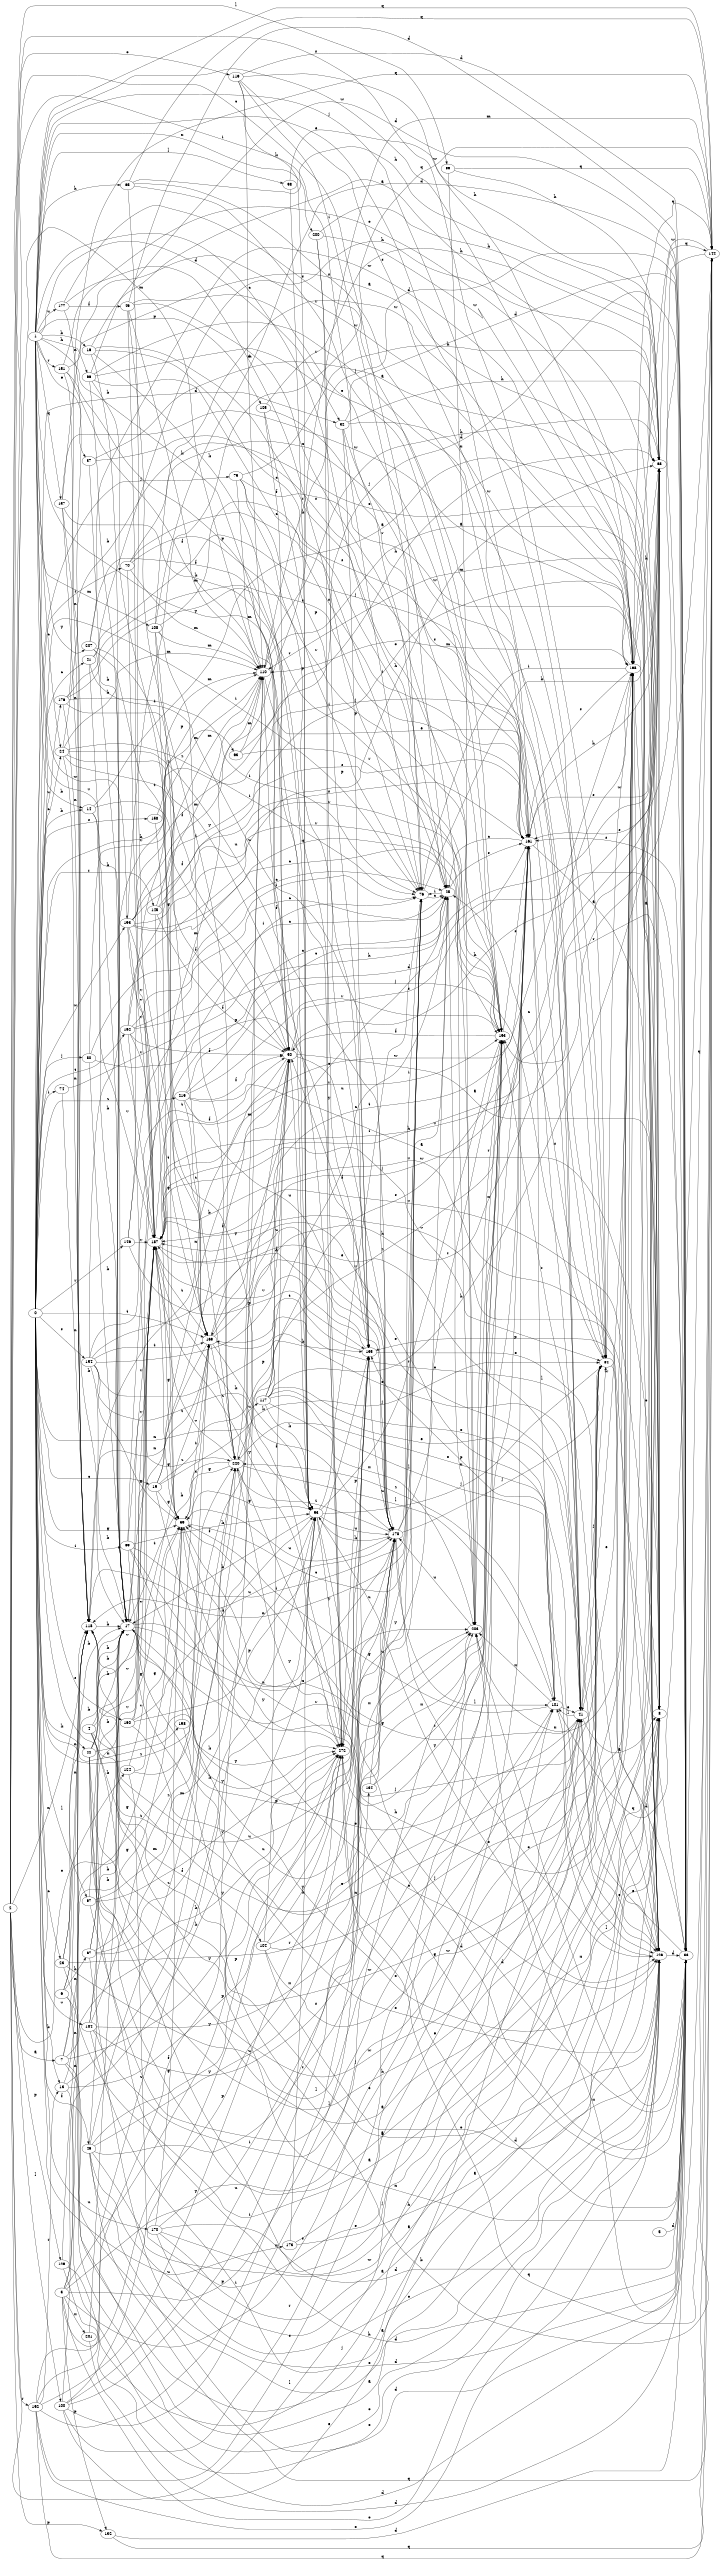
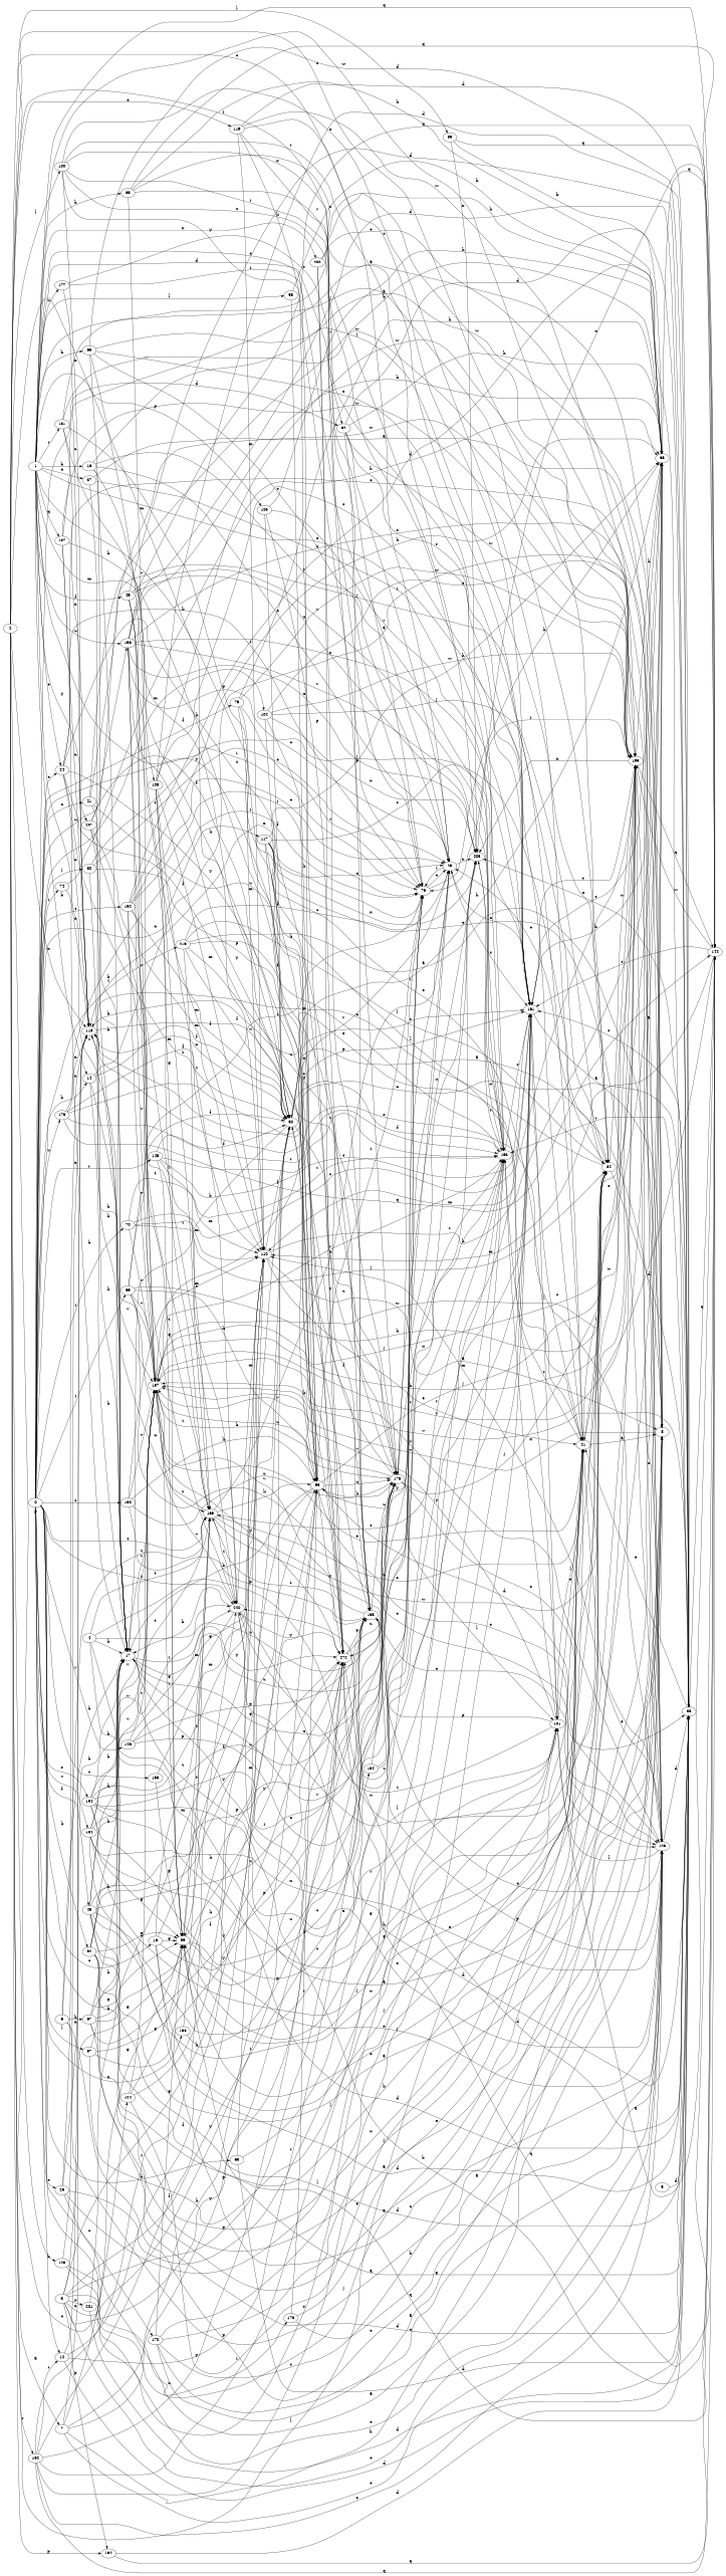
  strict digraph {
    rankdir=LR
    0
-   12 [label=13]
+   12
    14
    19
    21
    23
    24
    32
    46
    59
    63
    69
    70
    74
    76
    79
    80
-   92 [label=22]
+   92
    97
    104
    117
    145
    146
    154
    158
    160
    162
    169
    170
    173
    176
    184
    193
    198
    219
    220
    118
    135
    33
    50
    187
    8
    17
    84
    126
    178
    68
    101
    153
    n50 [label=272]
    110
    195
    161
    144
    25
    41
    93
    203
    1
    16
    37
    49
    65
    66
    98
    108
    n67 [label=125]
    137
    151
    177
    200
    207
    2
    7
    99
    100
    119
    124
    129
    132
    152
    3
    134
    201
    4
    5
    6
    67
    0 -> 12 [label=b]
    0 -> 14 [label=b]
    0 -> 19 [label=c]
    0 -> 21 [label=c]
    0 -> 23 [label=c]
    0 -> 24 [label=c]
    0 -> 32 [label=d]
    0 -> 46 [label=f]
    0 -> 59 [label=g]
    0 -> 63 [label=h]
    0 -> 69 [label=i]
    0 -> 70 [label=i]
    0 -> 74 [label=i]
    0 -> 76 [label=i]
    0 -> 79 [label=j]
    0 -> 80 [label=j]
    0 -> 92 [label=k]
    0 -> 97 [label=l]
    0 -> 104 [label=m]
    0 -> 117 [label=n]
    0 -> 145 [label=r]
    0 -> 146 [label=r]
    0 -> 154 [label=s]
    0 -> 158 [label=s]
    0 -> 160 [label=s]
    0 -> 162 [label=t]
    0 -> 169 [label=t]
    0 -> 170 [label=u]
    0 -> 173 [label=u]
    0 -> 176 [label=u]
    0 -> 184 [label=v]
    0 -> 193 [label=w]
    0 -> 198 [label=x]
    0 -> 219 [label=z]
    0 -> 220 [label=z]
    12 -> 118 [label=n]
    12 -> 135 [label=p]
    12 -> 33 [label=d]
    12 -> 50 [label=f]
    14 -> 50 [label=f]
    14 -> 187 [label=v]
    14 -> 8 [label=a]
    14 -> 17 [label=b]
    19 -> 59 [label=g]
    19 -> 169 [label=t]
    19 -> 135 [label=p]
    19 -> 50 [label=f]
    19 -> 84 [label=j]
    19 -> 126 [label=o]
    21 -> 17 [label=b]
    21 -> 84 [label=j]
    21 -> 178 [label=u]
    21 -> 68 [label=h]
    23 -> 118 [label=n]
    23 -> 8 [label=a]
    23 -> 17 [label=b]
    23 -> 101 [label=l]
    23 -> 153 [label=r]
    24 -> 76 [label=i]
    24 -> 118 [label=n]
    24 -> 50 [label=f]
    24 -> 126 [label=o]
    24 -> 178 [label=u]
    24 -> n50 [label=y]
    24 -> 110 [label=m]
-   32 -> 76 [label=i]
+   32 -> 25 [label=i]
    32 -> 135 [label=p]
    32 -> 33 [label=d]
    32 -> 68 [label=h]
    32 -> 195 [label=w]
    32 -> 161 [label=s]
    46 -> 220 [label=z]
    46 -> 135 [label=p]
    46 -> 33 [label=d]
    46 -> 8 [label=a]
    46 -> 17 [label=b]
    46 -> 178 [label=u]
    46 -> 153 [label=r]
    46 -> 195 [label=w]
    46 -> 144 [label=q]
    59 -> 169 [label=t]
    59 -> 84 [label=j]
    59 -> 178 [label=u]
    59 -> n50 [label=y]
    59 -> 25 [label=c]
    63 -> 33 [label=d]
    63 -> 153 [label=r]
    63 -> 110 [label=m]
    69 -> 76 [label=i]
    69 -> 50 [label=f]
    69 -> 187 [label=v]
    69 -> 126 [label=o]
    69 -> 68 [label=h]
    69 -> 41 [label=e]
    69 -> 93 [label=k]
    70 -> 187 [label=v]
    70 -> 84 [label=j]
    70 -> 153 [label=r]
    70 -> 110 [label=m]
    70 -> 161 [label=s]
    74 -> 118 [label=n]
    74 -> 68 [label=h]
    76 -> 118 [label=n]
    76 -> 68 [label=h]
    76 -> 25 [label=c]
    79 -> 76 [label=i]
    79 -> 135 [label=p]
    79 -> 68 [label=h]
    79 -> 110 [label=m]
    79 -> 195 [label=w]
    80 -> 135 [label=p]
    80 -> 17 [label=b]
    80 -> 84 [label=j]
    80 -> 25 [label=c]
    92 -> 59 [label=g]
    92 -> 33 [label=d]
    92 -> 187 [label=v]
    92 -> 8 [label=a]
    92 -> 17 [label=b]
    92 -> 68 [label=h]
    92 -> n50 [label=y]
    92 -> 195 [label=w]
    97 -> 17 [label=b]
    97 -> 101 [label=l]
    97 -> n50 [label=y]
    97 -> 93 [label=k]
    104 -> 50 [label=f]
    104 -> 84 [label=j]
    104 -> 126 [label=o]
    104 -> n50 [label=y]
    104 -> 195 [label=w]
    104 -> 203 [label=x]
    117 -> 50 [label=f]
    117 -> 126 [label=o]
    117 -> 68 [label=h]
    117 -> 101 [label=l]
    117 -> 161 [label=s]
    117 -> 25 [label=c]
    117 -> 41 [label=e]
    117 -> 93 [label=k]
    117 -> 203 [label=x]
    145 -> 59 [label=g]
    145 -> 50 [label=f]
    145 -> 153 [label=r]
    145 -> 110 [label=m]
    145 -> 161 [label=s]
    146 -> 135 [label=p]
    146 -> 187 [label=v]
    146 -> 110 [label=m]
    146 -> 25 [label=c]
    154 -> 59 [label=g]
    154 -> 76 [label=i]
    154 -> 169 [label=t]
    154 -> 17 [label=b]
    154 -> 126 [label=o]
    154 -> 178 [label=u]
    154 -> 68 [label=h]
    154 -> 110 [label=p]
    154 -> 41 [label=e]
    158 -> 59 [label=g]
    158 -> 110 [label=m]
    160 -> 135 [label=p]
    160 -> 187 [label=v]
    160 -> 178 [label=u]
    160 -> 110 [label=m]
    160 -> 93 [label=k]
    162 -> 76 [label=i]
    162 -> 220 [label=z]
    162 -> 33 [label=d]
    162 -> 50 [label=f]
    162 -> 187 [label=v]
    162 -> 68 [label=h]
    162 -> 110 [label=m]
    162 -> 25 [label=c]
    169 -> 220 [label=z]
    169 -> 118 [label=n]
    169 -> 126 [label=o]
    169 -> 195 [label=w]
    169 -> 25 [label=c]
    169 -> 41 [label=e]
    169 -> 93 [label=k]
    170 -> 59 [label=g]
    170 -> 8 [label=a]
    170 -> 84 [label=j]
    170 -> 126 [label=o]
    170 -> 68 [label=h]
    170 -> 41 [label=e]
    173 -> 8 [label=a]
    173 -> 41 [label=e]
    173 -> 93 [label=k]
    176 -> 76 [label=i]
    176 -> 118 [label=n]
    176 -> 50 [label=f]
    176 -> 153 [label=r]
    176 -> 161 [label=s]
    176 -> 144 [label=q]
    184 -> 220 [label=z]
    184 -> 33 [label=d]
    184 -> 187 [label=v]
    184 -> 17 [label=b]
    184 -> 84 [label=j]
    184 -> 161 [label=s]
    184 -> 203 [label=x]
    193 -> 169 [label=t]
    193 -> 33 [label=d]
    193 -> 187 [label=v]
    193 -> 126 [label=o]
    193 -> 68 [label=h]
    193 -> 153 [label=r]
    193 -> n50 [label=y]
    193 -> 161 [label=s]
    193 -> 144 [label=q]
    193 -> 25 [label=c]
    193 -> 203 [label=x]
    198 -> 169 [label=t]
    198 -> 135 [label=p]
    219 -> 169 [label=t]
    219 -> 50 [label=f]
    219 -> 8 [label=a]
    219 -> 84 [label=j]
    219 -> 178 [label=u]
    219 -> 153 [label=r]
    219 -> 25 [label=c]
    220 -> 59 [label=g]
    220 -> 33 [label=d]
    220 -> 187 [label=v]
    220 -> 17 [label=b]
    220 -> 126 [label=o]
    220 -> 101 [label=l]
    220 -> n50 [label=y]
    220 -> 110 [label=m]
    118 -> 17 [label=b]
    118 -> 126 [label=o]
    118 -> 178 [label=u]
    118 -> 41 [label=e]
    135 -> 169 [label=t]
    135 -> 187 [label=v]
    135 -> 126 [label=o]
    135 -> 178 [label=u]
    33 -> 59 [label=g]
    33 -> 118 [label=n]
    33 -> 187 [label=v]
    33 -> 153 [label=r]
    33 -> 161 [label=s]
    33 -> 144 [label=q]
    33 -> 41 [label=e]
    33 -> 203 [label=x]
    50 -> 118 [label=n]
    50 -> 8 [label=a]
    50 -> 17 [label=b]
    50 -> 178 [label=u]
    50 -> 68 [label=h]
    50 -> 161 [label=s]
    50 -> 93 [label=k]
    187 -> 59 [label=g]
    187 -> 169 [label=t]
    187 -> 84 [label=j]
    187 -> 178 [label=u]
    187 -> 68 [label=h]
    187 -> 153 [label=r]
    187 -> n50 [label=y]
    187 -> 195 [label=w]
    187 -> 25 [label=c]
    187 -> 93 [label=k]
    8 -> 187 [label=v]
    17 -> 187 [label=v]
    17 -> 126 [label=o]
    17 -> 178 [label=u]
    17 -> 153 [label=r]
    17 -> n50 [label=y]
    17 -> 203 [label=x]
    84 -> 118 [label=n]
    84 -> 33 [label=d]
    84 -> 195 [label=w]
    84 -> 25 [label=c]
    126 -> 135 [label=p]
    126 -> 33 [label=d]
    126 -> 187 [label=v]
    126 -> 101 [label=l]
    126 -> 110 [label=m]
    126 -> 41 [label=e]
    178 -> 76 [label=i]
-   178 -> 220 [label=z]
    178 -> 50 [label=f]
    178 -> 187 [label=v]
    178 -> 84 [label=j]
    178 -> 126 [label=o]
    178 -> 101 [label=l]
    178 -> 153 [label=r]
    178 -> 93 [label=k]
    68 -> 161 [label=s]
    68 -> 144 [label=q]
    101 -> 59 [label=g]
    101 -> 220 [label=z]
    101 -> 135 [label=p]
    101 -> 187 [label=v]
    101 -> 144 [label=q]
    101 -> 41 [label=e]
-   101 -> 203 [label=x]
+   101 -> 153 [label=x]
    153 -> 50 [label=f]
    153 -> 161 [label=s]
    153 -> 203 [label=x]
    n50 -> 135 [label=p]
    n50 -> 33 [label=d]
    n50 -> 178 [label=u]
    n50 -> 144 [label=q]
    110 -> 50 [label=f]
    110 -> 8 [label=a]
    110 -> 68 [label=h]
    110 -> 41 [label=e]
    195 -> 76 [label=i]
    195 -> 8 [label=a]
    195 -> 126 [label=o]
    195 -> 68 [label=h]
    195 -> 110 [label=m]
    195 -> 161 [label=s]
    195 -> 144 [label=q]
    195 -> 41 [label=e]
    195 -> 203 [label=x]
    161 -> 169 [label=t]
    161 -> 220 [label=z]
    161 -> 8 [label=a]
    161 -> 68 [label=h]
    161 -> 101 [label=l]
    161 -> n50 [label=y]
    161 -> 25 [label=c]
    144 -> 187 [label=v]
    144 -> 17 [label=b]
    144 -> 110 [label=m]
    144 -> 195 [label=w]
    144 -> 161 [label=s]
    144 -> 203 [label=x]
    25 -> 76 [label=i]
    25 -> n50 [label=y]
    25 -> 161 [label=s]
    25 -> 203 [label=x]
    41 -> 59 [label=g]
    41 -> 8 [label=a]
    41 -> 84 [label=j]
    41 -> 101 [label=l]
    41 -> 153 [label=r]
    41 -> 195 [label=w]
    41 -> 161 [label=s]
    93 -> 59 [label=g]
    93 -> 76 [label=i]
    93 -> 33 [label=d]
    93 -> 17 [label=b]
    93 -> 84 [label=j]
    93 -> 126 [label=o]
    93 -> 178 [label=u]
    93 -> 153 [label=r]
    93 -> n50 [label=y]
    203 -> 178 [label=u]
    203 -> 153 [label=r]
    1 -> 14 [label=b]
    1 -> 24 [label=c]
    1 -> 32 [label=d]
    1 -> 193 [label=w]
    1 -> 187 [label=v]
    1 -> 84 [label=j]
    1 -> n50 [label=y]
    1 -> 195 [label=w]
    1 -> 144 [label=q]
    1 -> 25 [label=c]
    1 -> 41 [label=e]
    1 -> 93 [label=k]
    1 -> 16 [label=b]
    1 -> 37 [label=e]
-   177 -> 49 [label=f]
+   1 -> 49 [label=f]
    1 -> 65 [label=h]
    1 -> 66 [label=h]
    1 -> 98 [label=l]
    1 -> 108 [label=m]
    1 -> n67 [label=p]
    1 -> 137 [label=q]
    1 -> 151 [label=r]
    1 -> 177 [label=u]
    1 -> 200 [label=x]
    1 -> 207 [label=y]
    16 -> 8 [label=a]
    16 -> 17 [label=b]
    16 -> 153 [label=r]
    16 -> 25 [label=c]
    16 -> 93 [label=k]
    37 -> 8 [label=a]
    37 -> 17 [label=b]
    37 -> 161 [label=s]
    49 -> 220 [label=z]
    49 -> 33 [label=d]
    49 -> 187 [label=v]
    49 -> 153 [label=r]
    49 -> 110 [label=m]
    49 -> 203 [label=x]
    65 -> 187 [label=v]
    65 -> 68 [label=h]
    65 -> 153 [label=r]
    65 -> 161 [label=s]
    65 -> 144 [label=q]
    66 -> 169 [label=t]
    66 -> 33 [label=d]
    66 -> 17 [label=b]
    66 -> 84 [label=j]
    66 -> 25 [label=c]
    66 -> 41 [label=e]
    98 -> 68 [label=h]
    98 -> 93 [label=k]
    108 -> 59 [label=g]
    108 -> 169 [label=t]
    108 -> 220 [label=z]
    108 -> 33 [label=d]
    108 -> 110 [label=m]
    108 -> 195 [label=w]
    108 -> 161 [label=s]
    n67 -> 135 [label=p]
    n67 -> 50 [label=f]
    n67 -> 68 [label=h]
    n67 -> 153 [label=r]
    137 -> 118 [label=n]
    137 -> 8 [label=a]
    137 -> 17 [label=b]
    137 -> 195 [label=w]
    137 -> 93 [label=k]
    151 -> 118 [label=n]
    151 -> 135 [label=p]
    151 -> 50 [label=f]
    151 -> 126 [label=o]
    151 -> 195 [label=w]
    177 -> 76 [label=i]
    177 -> 118 [label=n]
    177 -> 161 [label=s]
    200 -> 135 [label=p]
    200 -> 68 [label=h]
    200 -> n50 [label=y]
    200 -> 195 [label=w]
    207 -> 169 [label=t]
    207 -> 220 [label=z]
    207 -> 50 [label=f]
    207 -> 17 [label=b]
    207 -> 195 [label=w]
    2 -> 76 [label=i]
    2 -> 118 [label=n]
    2 -> 84 [label=s]
    2 -> 101 [label=l]
    2 -> 110 [label=m]
    2 -> 25 [label=c]
    2 -> 7 [label=a]
    2 -> 99 [label=l]
    2 -> 100 [label=l]
    2 -> 119 [label=o]
    2 -> 124 [label=o]
    2 -> 129 [label=p]
    2 -> 132 [label=p]
    2 -> 152 [label=r]
    7 -> 59 [label=g]
    7 -> 118 [label=n]
    7 -> 126 [label=o]
    7 -> 68 [label=h]
    7 -> n50 [label=y]
    7 -> 93 [label=k]
    99 -> 68 [label=h]
    99 -> 144 [label=q]
    99 -> 203 [label=x]
    100 -> 76 [label=i]
    100 -> 118 [label=n]
    100 -> 178 [label=u]
    100 -> 153 [label=r]
    100 -> n50 [label=y]
    100 -> 41 [label=e]
    100 -> 203 [label=x]
    119 -> 76 [label=i]
    119 -> 33 [label=d]
    119 -> 110 [label=m]
    119 -> 195 [label=w]
    119 -> 161 [label=s]
    119 -> 93 [label=k]
    124 -> 59 [label=g]
    124 -> 50 [label=f]
    124 -> 187 [label=v]
    124 -> 41 [label=e]
    129 -> 118 [label=n]
    129 -> 84 [label=j]
    129 -> 126 [label=o]
    132 -> 33 [label=d]
    132 -> 144 [label=q]
    152 -> 12 [label=r]
    152 -> 76 [label=i]
    152 -> 220 [label=z]
    152 -> 50 [label=f]
    152 -> 126 [label=o]
    152 -> n50 [label=y]
    152 -> 161 [label=s]
    152 -> 144 [label=q]
    3 -> 59 [label=g]
    3 -> 76 [label=i]
    3 -> 135 [label=p]
    3 -> 126 [label=o]
    3 -> n50 [label=y]
    3 -> 161 [label=s]
    3 -> 93 [label=k]
    3 -> 132 [label=p]
    3 -> 134 [label=p]
    3 -> 201 [label=x]
    134 -> 178 [label=u]
    134 -> 153 [label=r]
    134 -> 203 [label=x]
    201 -> 33 [label=d]
    201 -> 17 [label=b]
    4 -> 169 [label=t]
    4 -> 33 [label=d]
    4 -> 8 [label=a]
    4 -> 17 [label=b]
    4 -> 178 [label=u]
    4 -> 195 [label=w]
    5 -> 33 [label=d]
    6 -> 169 [label=t]
    6 -> 8 [label=a]
    6 -> 17 [label=b]
    6 -> 126 [label=o]
    6 -> 67 [label=h]
    67 -> 187 [label=v]
    67 -> 8 [label=a]
    67 -> 17 [label=b]
    67 -> n50 [label=y]
    67 -> 110 [label=m]
    67 -> 93 [label=k]
  }
